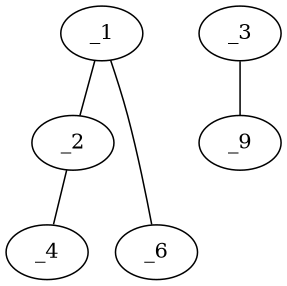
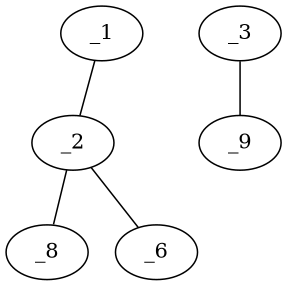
  graph {
    node [charge=0 chem=1 symbol="C  " y=0.5]
    edge [valence=1]
    _1 [x=3.7321]
    _2 [chem=5 symbol="S  " x=2.866 y=0]
-   _4 [chem=2 symbol="O  " x=2 y=-0.5]
+   _4 [chem=2 symbol="O  " x=2 y=-0.5 label=_8]
    _6 [chem=2 symbol="O  " x=2.366 y=0.866]
    _3 [x=4.5981 y=0]
    n6 [chem=5 label=_9 symbol="S  " x=5.4641]
    _1 -- _2
    _2 -- _4 [valence=2]
-   _1 -- _6
+   _2 -- _6
    _3 -- n6
  }
